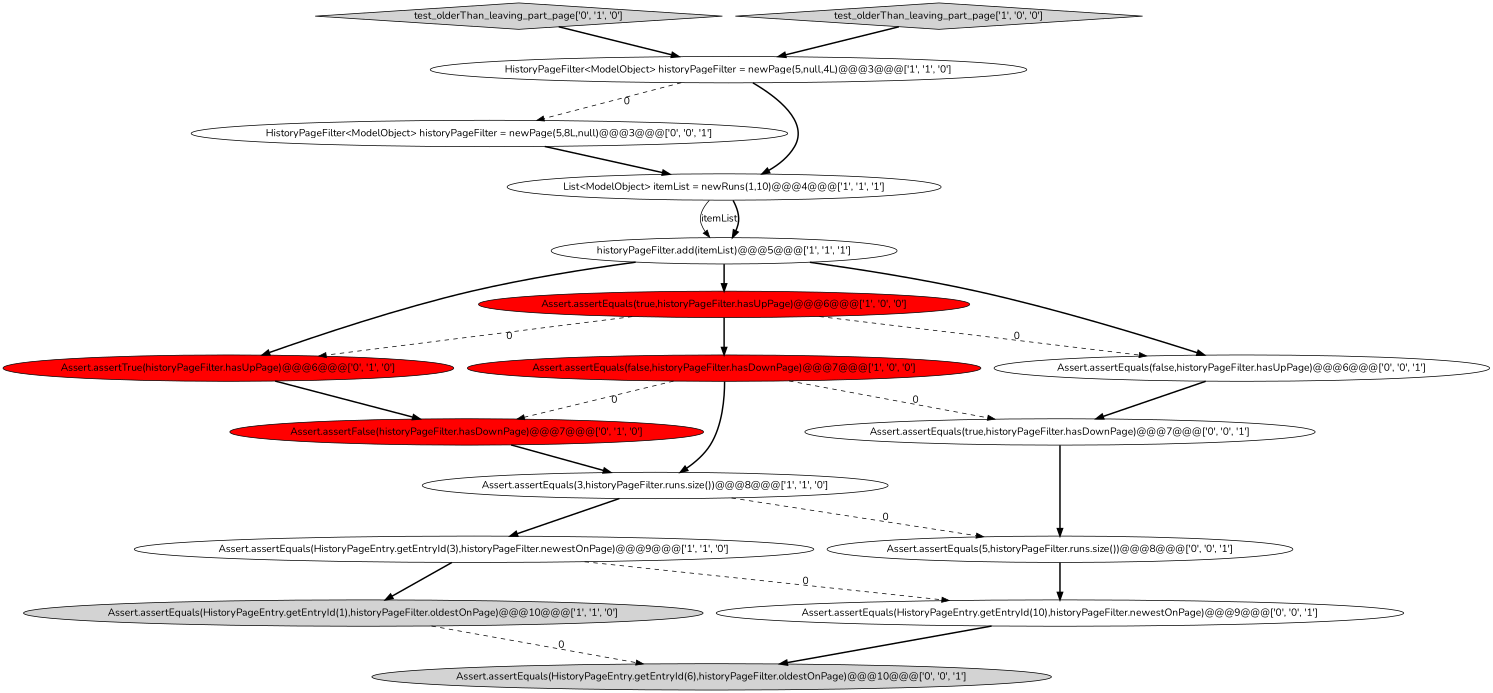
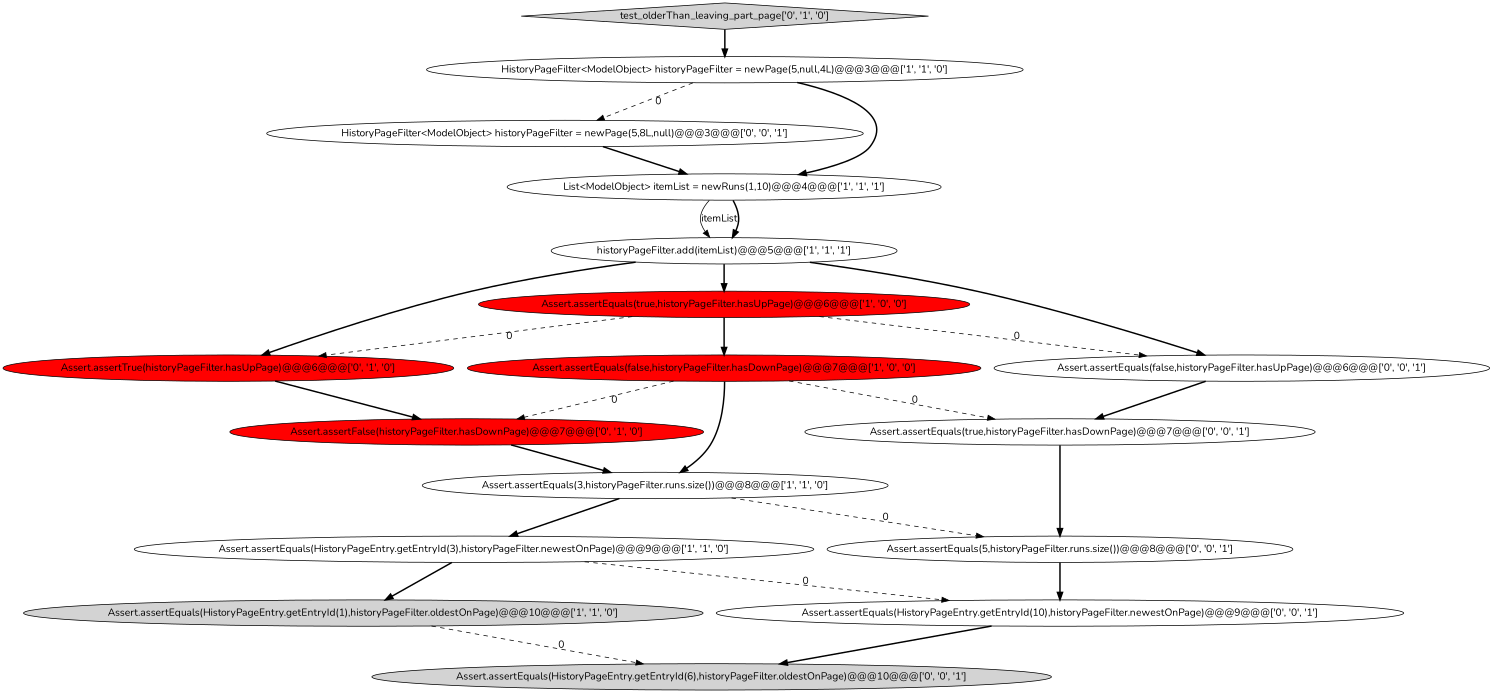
  digraph {
    fontname=Nunito
    node [fillcolor=white fontname=Nunito shape=ellipse style=filled]
    edge [fontname=Nunito style=bold]
    n1 [fillcolor=lightgray label="test_olderThan_leaving_part_page['0', '1', '0']" shape=diamond]
    n2 [label="HistoryPageFilter<ModelObject> historyPageFilter = newPage(5,null,4L)@@@3@@@['1', '1', '0']"]
    n3 [label="HistoryPageFilter<ModelObject> historyPageFilter = newPage(5,8L,null)@@@3@@@['0', '0', '1']"]
    n4 [label="List<ModelObject> itemList = newRuns(1,10)@@@4@@@['1', '1', '1']"]
    n5 [label="historyPageFilter.add(itemList)@@@5@@@['1', '1', '1']"]
    n6 [fillcolor=red label="Assert.assertEquals(true,historyPageFilter.hasUpPage)@@@6@@@['1', '0', '0']"]
    n7 [fillcolor=red label="Assert.assertTrue(historyPageFilter.hasUpPage)@@@6@@@['0', '1', '0']"]
    n8 [fillcolor=red label="Assert.assertEquals(false,historyPageFilter.hasDownPage)@@@7@@@['1', '0', '0']"]
    n9 [label="Assert.assertEquals(false,historyPageFilter.hasUpPage)@@@6@@@['0', '0', '1']"]
    n10 [fillcolor=red label="Assert.assertFalse(historyPageFilter.hasDownPage)@@@7@@@['0', '1', '0']"]
    n11 [label="Assert.assertEquals(3,historyPageFilter.runs.size())@@@8@@@['1', '1', '0']"]
    n12 [label="Assert.assertEquals(true,historyPageFilter.hasDownPage)@@@7@@@['0', '0', '1']"]
    n13 [label="Assert.assertEquals(5,historyPageFilter.runs.size())@@@8@@@['0', '0', '1']"]
    n14 [label="Assert.assertEquals(HistoryPageEntry.getEntryId(3),historyPageFilter.newestOnPage)@@@9@@@['1', '1', '0']"]
    n15 [label="Assert.assertEquals(HistoryPageEntry.getEntryId(10),historyPageFilter.newestOnPage)@@@9@@@['0', '0', '1']"]
    n16 [fillcolor=lightgray label="Assert.assertEquals(HistoryPageEntry.getEntryId(6),historyPageFilter.oldestOnPage)@@@10@@@['0', '0', '1']"]
    n17 [fillcolor=lightgray label="Assert.assertEquals(HistoryPageEntry.getEntryId(1),historyPageFilter.oldestOnPage)@@@10@@@['1', '1', '0']"]
-   n18 [fillcolor=lightgray label="test_olderThan_leaving_part_page['1', '0', '0']" shape=diamond]
    n1 -> n2
    n2 -> n3 [label=0 style=dashed]
    n2 -> n4
    n3 -> n4
    n4 -> n5 [label=itemList style=solid]
    n4 -> n5
    n5 -> n6
    n5 -> n7
    n5 -> n9
    n6 -> n7 [label=0 style=dashed]
    n6 -> n8
    n6 -> n9 [label=0 style=dashed]
    n7 -> n10
    n8 -> n10 [label=0 style=dashed]
    n8 -> n11
    n8 -> n12 [label=0 style=dashed]
    n9 -> n12
    n10 -> n11
    n11 -> n13 [label=0 style=dashed]
    n11 -> n14
    n12 -> n13
    n13 -> n15
    n14 -> n15 [label=0 style=dashed]
    n14 -> n17
    n15 -> n16
    n17 -> n16 [label=0 style=dashed]
-   n18 -> n2
  }
